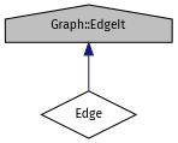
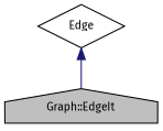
  digraph {
    fontname="Fira Sans"
    node [color=black fontname="Fira Sans" fontsize=10 style=filled]
    n1 [fillcolor=grey75 fontcolor=black height=0.2 label="Graph::EdgeIt" shape=house width=0.4]
    n2 [fillcolor=white height=0.2 label="Edge" shape=diamond width=0.4]
-   n1 -> n2 [color=midnightblue dir=back fontname="Fira Sans" fontsize=10 labelfontname=FreeSans labelfontsize=10 style=solid]
+   n2 -> n1 [color=midnightblue dir=back fontname="Fira Sans" fontsize=10 labelfontname=FreeSans labelfontsize=10 style=solid]
  }
